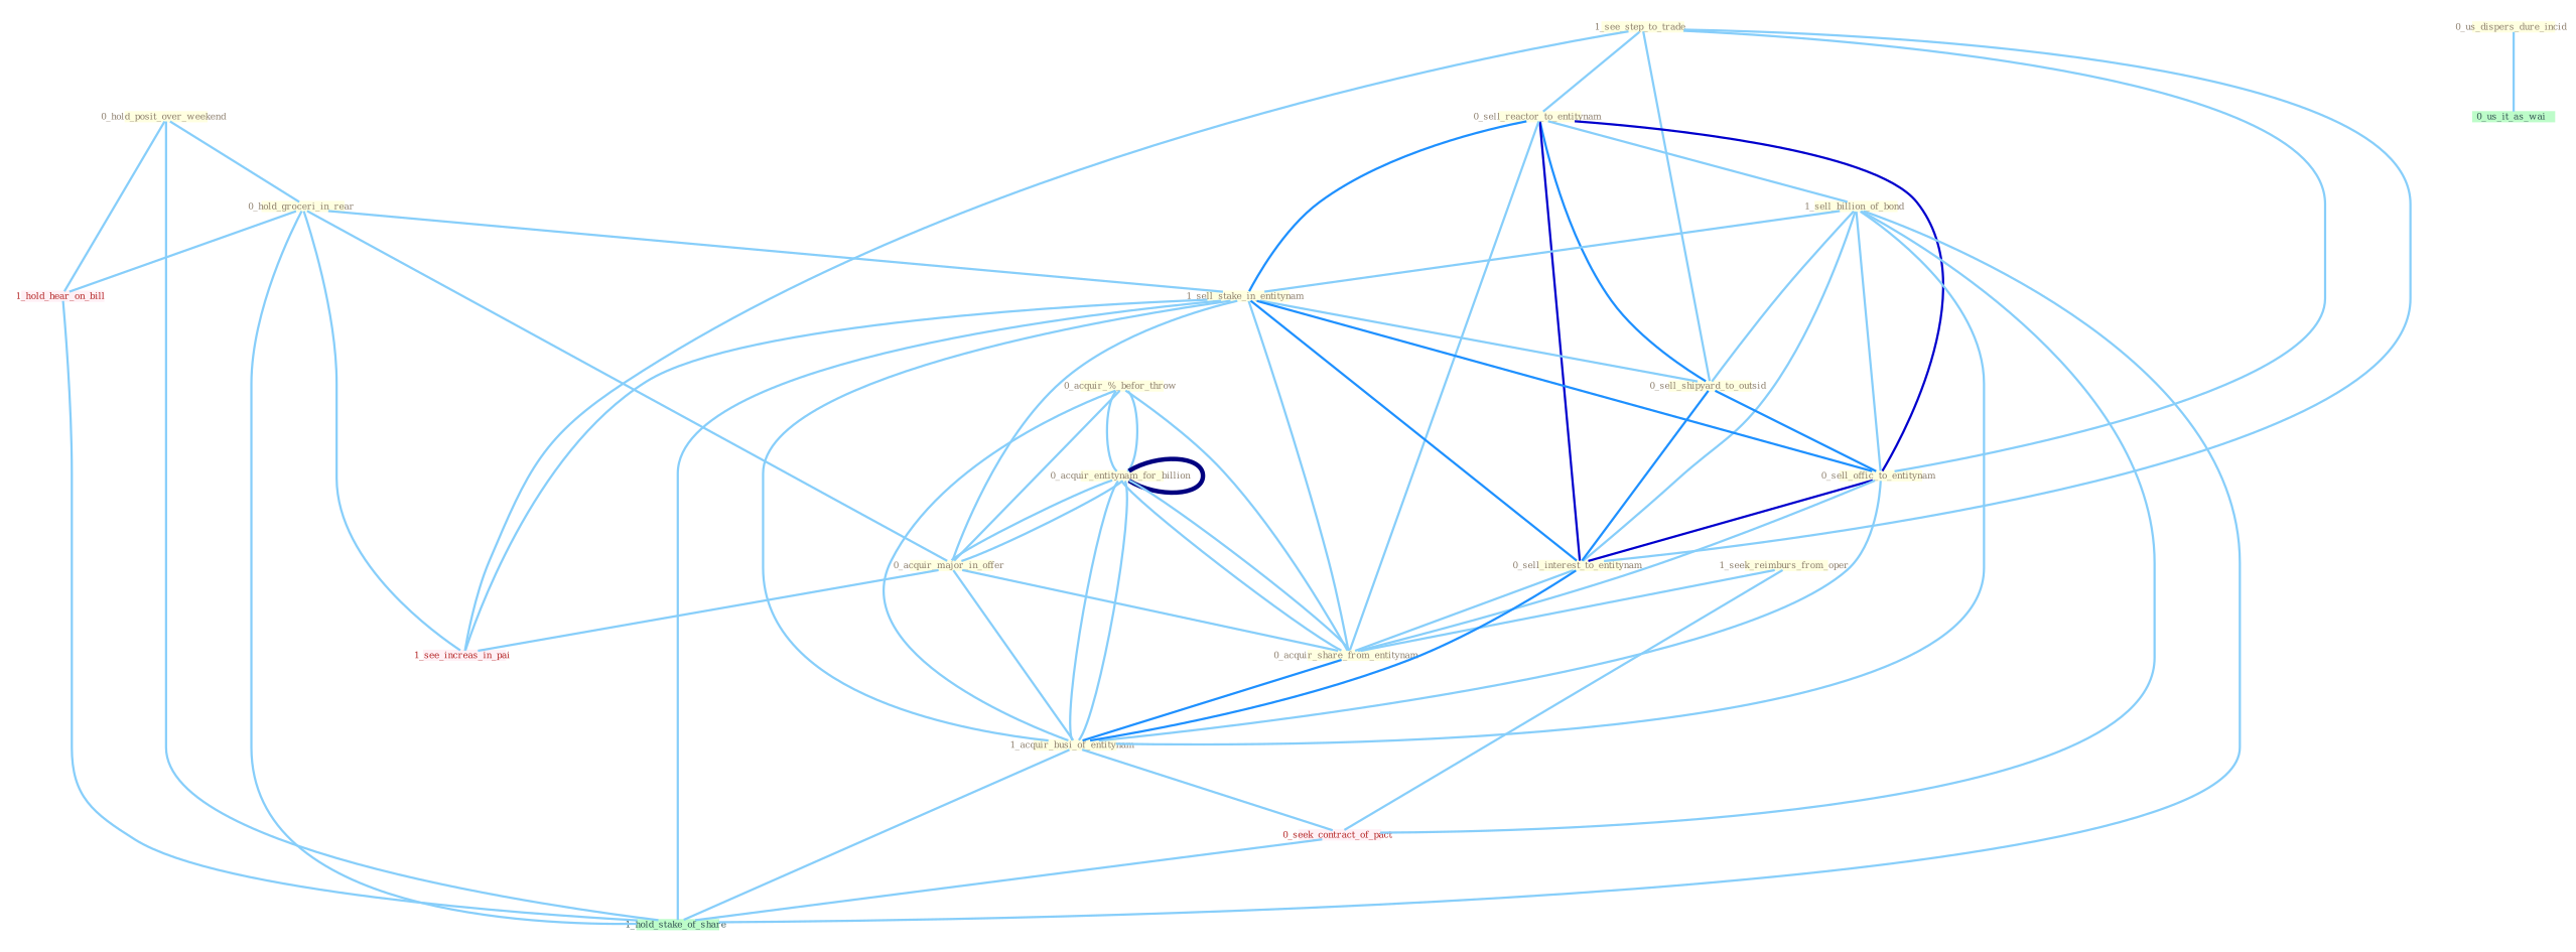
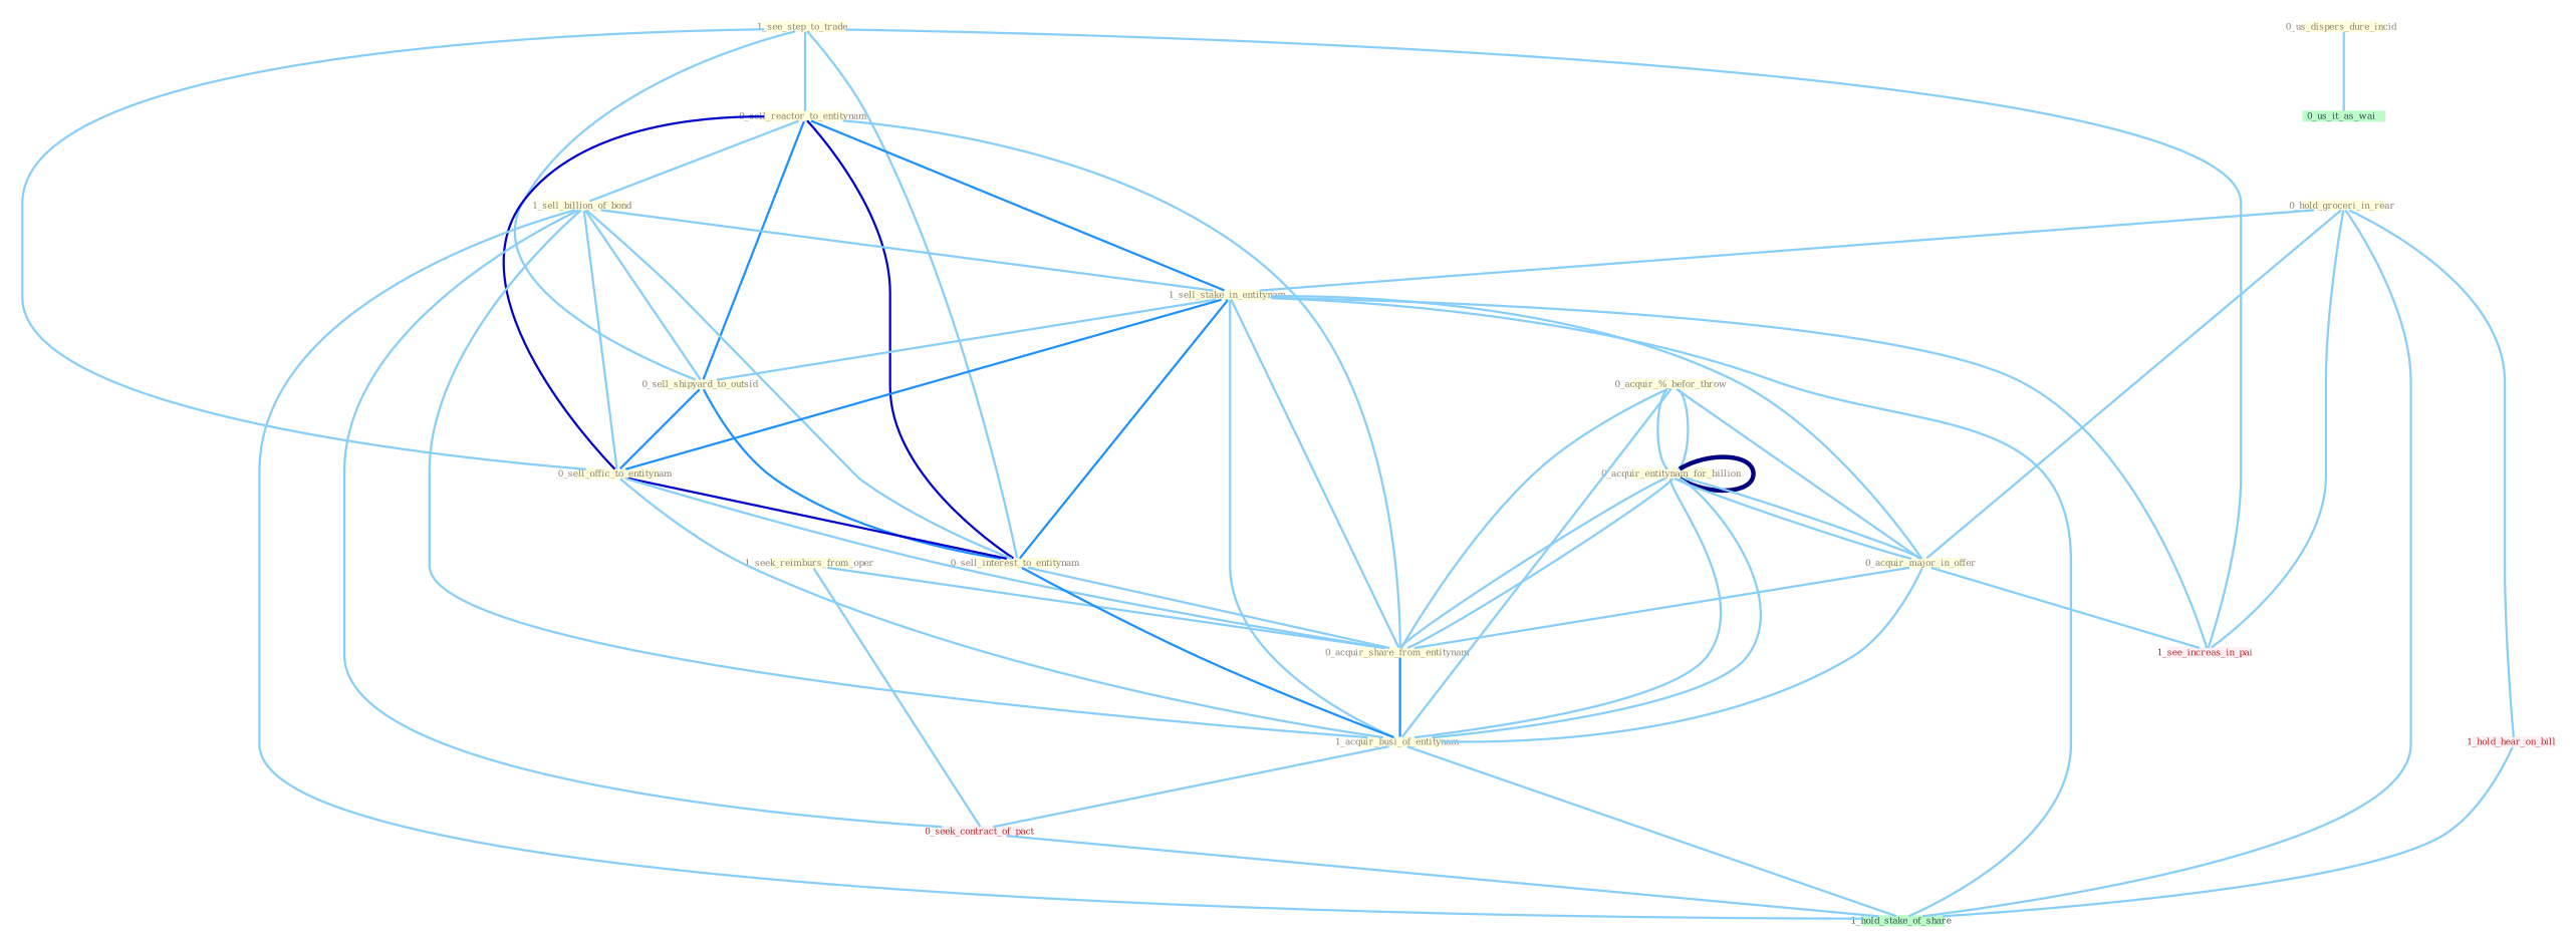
  graph {
    node [color="#ffffe0" fixedsize=true fontcolor="#8b7d6b" fontsize=4 shape=polygon style=filled]
    edge [color="#87cefa" w=1]
    "0_acquir_%_befor_throw " [height=.06 width=.5]
    "1_see_step_to_trade " [height=.06 width=.5]
-   "0_hold_posit_over_weekend " [height=.06 width=.5]
    "0_sell_reactor_to_entitynam " [height=.06 width=.5]
    "1_sell_billion_of_bond " [height=.06 width=.5]
    "0_acquir_entitynam_for_billion " [height=.06 width=.5]
    "0_hold_groceri_in_rear " [height=.06 width=.5]
    "1_seek_reimburs_from_oper " [height=.06 width=.5]
    "0_us_dispers_dure_incid " [height=.06 width=.5]
    "1_sell_stake_in_entitynam " [height=.06 width=.5]
    "0_sell_shipyard_to_outsid " [height=.06 width=.5]
    "0_sell_offic_to_entitynam " [height=.06 width=.5]
    "0_acquir_major_in_offer " [height=.06 width=.5]
    "0_sell_interest_to_entitynam " [height=.06 width=.5]
    "0_acquir_share_from_entitynam " [height=.06 width=.5]
    "1_acquir_busi_of_entitynam " [height=.06 width=.5]
    "0_seek_contract_of_pact " [color="#fff0f5" fontcolor="#b22222" height=.06 width=.5]
    "1_see_increas_in_pai " [color="#fff0f5" fontcolor="#b22222" height=.06 width=.5]
    "1_hold_hear_on_bill " [color="#fff0f5" fontcolor="#b22222" height=.06 width=.5]
    "1_hold_stake_of_share " [color="#BDFCC9" fontcolor="#2f4f4f" height=.06 width=.5]
    "0_us_it_as_wai " [color="#BDFCC9" fontcolor="#2f4f4f" height=.06 width=.5]
    subgraph sub_1 {
      "0_acquir_%_befor_throw "
      "1_see_step_to_trade "
-     "0_hold_posit_over_weekend "
      "0_sell_reactor_to_entitynam "
      "1_sell_billion_of_bond "
      "0_acquir_entitynam_for_billion "
      "0_hold_groceri_in_rear "
      "1_seek_reimburs_from_oper "
      "0_us_dispers_dure_incid "
      "1_sell_stake_in_entitynam "
      "0_sell_shipyard_to_outsid "
      "0_sell_offic_to_entitynam "
      "0_acquir_major_in_offer "
      "0_sell_interest_to_entitynam "
      "0_acquir_share_from_entitynam "
      "1_acquir_busi_of_entitynam "
    }
    subgraph sub_2 {
      "0_seek_contract_of_pact "
      "1_see_increas_in_pai "
      "1_hold_hear_on_bill "
    }
    "0_acquir_%_befor_throw " -- "0_acquir_entitynam_for_billion "
    "0_acquir_%_befor_throw " -- "0_acquir_entitynam_for_billion "
    "0_acquir_%_befor_throw " -- "0_acquir_major_in_offer "
    "0_acquir_%_befor_throw " -- "0_acquir_share_from_entitynam "
    "0_acquir_%_befor_throw " -- "1_acquir_busi_of_entitynam "
    "1_see_step_to_trade " -- "0_sell_reactor_to_entitynam "
    "1_see_step_to_trade " -- "0_sell_shipyard_to_outsid "
    "1_see_step_to_trade " -- "0_sell_offic_to_entitynam "
    "1_see_step_to_trade " -- "0_sell_interest_to_entitynam "
    "1_see_step_to_trade " -- "1_see_increas_in_pai "
-   "0_hold_posit_over_weekend " -- "0_hold_groceri_in_rear "
-   "0_hold_posit_over_weekend " -- "1_hold_hear_on_bill "
-   "0_hold_posit_over_weekend " -- "1_hold_stake_of_share "
    "0_sell_reactor_to_entitynam " -- "1_sell_billion_of_bond "
    "0_sell_reactor_to_entitynam " -- "1_sell_stake_in_entitynam " [color="#1e90ff" w=2]
    "0_sell_reactor_to_entitynam " -- "0_sell_shipyard_to_outsid " [color="#1e90ff" w=2]
    "0_sell_reactor_to_entitynam " -- "0_sell_offic_to_entitynam " [color="#0000cd" w=3]
    "0_sell_reactor_to_entitynam " -- "0_sell_interest_to_entitynam " [color="#0000cd" w=3]
    "0_sell_reactor_to_entitynam " -- "0_acquir_share_from_entitynam "
    "1_sell_billion_of_bond " -- "1_sell_stake_in_entitynam "
    "1_sell_billion_of_bond " -- "0_sell_shipyard_to_outsid "
    "1_sell_billion_of_bond " -- "0_sell_offic_to_entitynam "
    "1_sell_billion_of_bond " -- "0_sell_interest_to_entitynam "
    "1_sell_billion_of_bond " -- "1_acquir_busi_of_entitynam "
    "1_sell_billion_of_bond " -- "0_seek_contract_of_pact "
    "1_sell_billion_of_bond " -- "1_hold_stake_of_share "
    "0_acquir_entitynam_for_billion " -- "0_acquir_entitynam_for_billion " [color="#000080" style=bold w=4]
    "0_acquir_entitynam_for_billion " -- "0_acquir_major_in_offer "
    "0_acquir_entitynam_for_billion " -- "0_acquir_share_from_entitynam "
    "0_acquir_entitynam_for_billion " -- "1_acquir_busi_of_entitynam "
    "0_hold_groceri_in_rear " -- "1_sell_stake_in_entitynam "
    "0_hold_groceri_in_rear " -- "0_acquir_major_in_offer "
    "0_hold_groceri_in_rear " -- "1_see_increas_in_pai "
    "0_hold_groceri_in_rear " -- "1_hold_hear_on_bill "
    "0_hold_groceri_in_rear " -- "1_hold_stake_of_share "
    "1_seek_reimburs_from_oper " -- "0_acquir_share_from_entitynam "
    "1_seek_reimburs_from_oper " -- "0_seek_contract_of_pact "
    "0_us_dispers_dure_incid " -- "0_us_it_as_wai "
    "1_sell_stake_in_entitynam " -- "0_sell_shipyard_to_outsid "
    "1_sell_stake_in_entitynam " -- "0_sell_offic_to_entitynam " [color="#1e90ff" w=2]
    "1_sell_stake_in_entitynam " -- "0_acquir_major_in_offer "
    "1_sell_stake_in_entitynam " -- "0_sell_interest_to_entitynam " [color="#1e90ff" w=2]
    "1_sell_stake_in_entitynam " -- "0_acquir_share_from_entitynam "
    "1_sell_stake_in_entitynam " -- "1_acquir_busi_of_entitynam "
    "1_sell_stake_in_entitynam " -- "1_see_increas_in_pai "
    "1_sell_stake_in_entitynam " -- "1_hold_stake_of_share "
    "0_sell_shipyard_to_outsid " -- "0_sell_offic_to_entitynam " [color="#1e90ff" w=2]
    "0_sell_shipyard_to_outsid " -- "0_sell_interest_to_entitynam " [color="#1e90ff" w=2]
    "0_sell_offic_to_entitynam " -- "0_sell_interest_to_entitynam " [color="#0000cd" w=3]
    "0_sell_offic_to_entitynam " -- "0_acquir_share_from_entitynam "
    "0_sell_offic_to_entitynam " -- "1_acquir_busi_of_entitynam "
    "0_acquir_major_in_offer " -- "0_acquir_entitynam_for_billion "
    "0_acquir_major_in_offer " -- "0_acquir_share_from_entitynam "
    "0_acquir_major_in_offer " -- "1_acquir_busi_of_entitynam "
    "0_acquir_major_in_offer " -- "1_see_increas_in_pai "
    "0_sell_interest_to_entitynam " -- "0_acquir_share_from_entitynam "
    "0_sell_interest_to_entitynam " -- "1_acquir_busi_of_entitynam " [color="#1e90ff"]
    "0_acquir_share_from_entitynam " -- "0_acquir_entitynam_for_billion "
    "0_acquir_share_from_entitynam " -- "1_acquir_busi_of_entitynam " [color="#1e90ff" w=2]
    "1_acquir_busi_of_entitynam " -- "0_acquir_entitynam_for_billion "
    "1_acquir_busi_of_entitynam " -- "0_seek_contract_of_pact "
    "1_acquir_busi_of_entitynam " -- "1_hold_stake_of_share "
    "0_seek_contract_of_pact " -- "1_hold_stake_of_share "
    "1_hold_hear_on_bill " -- "1_hold_stake_of_share "
  }
